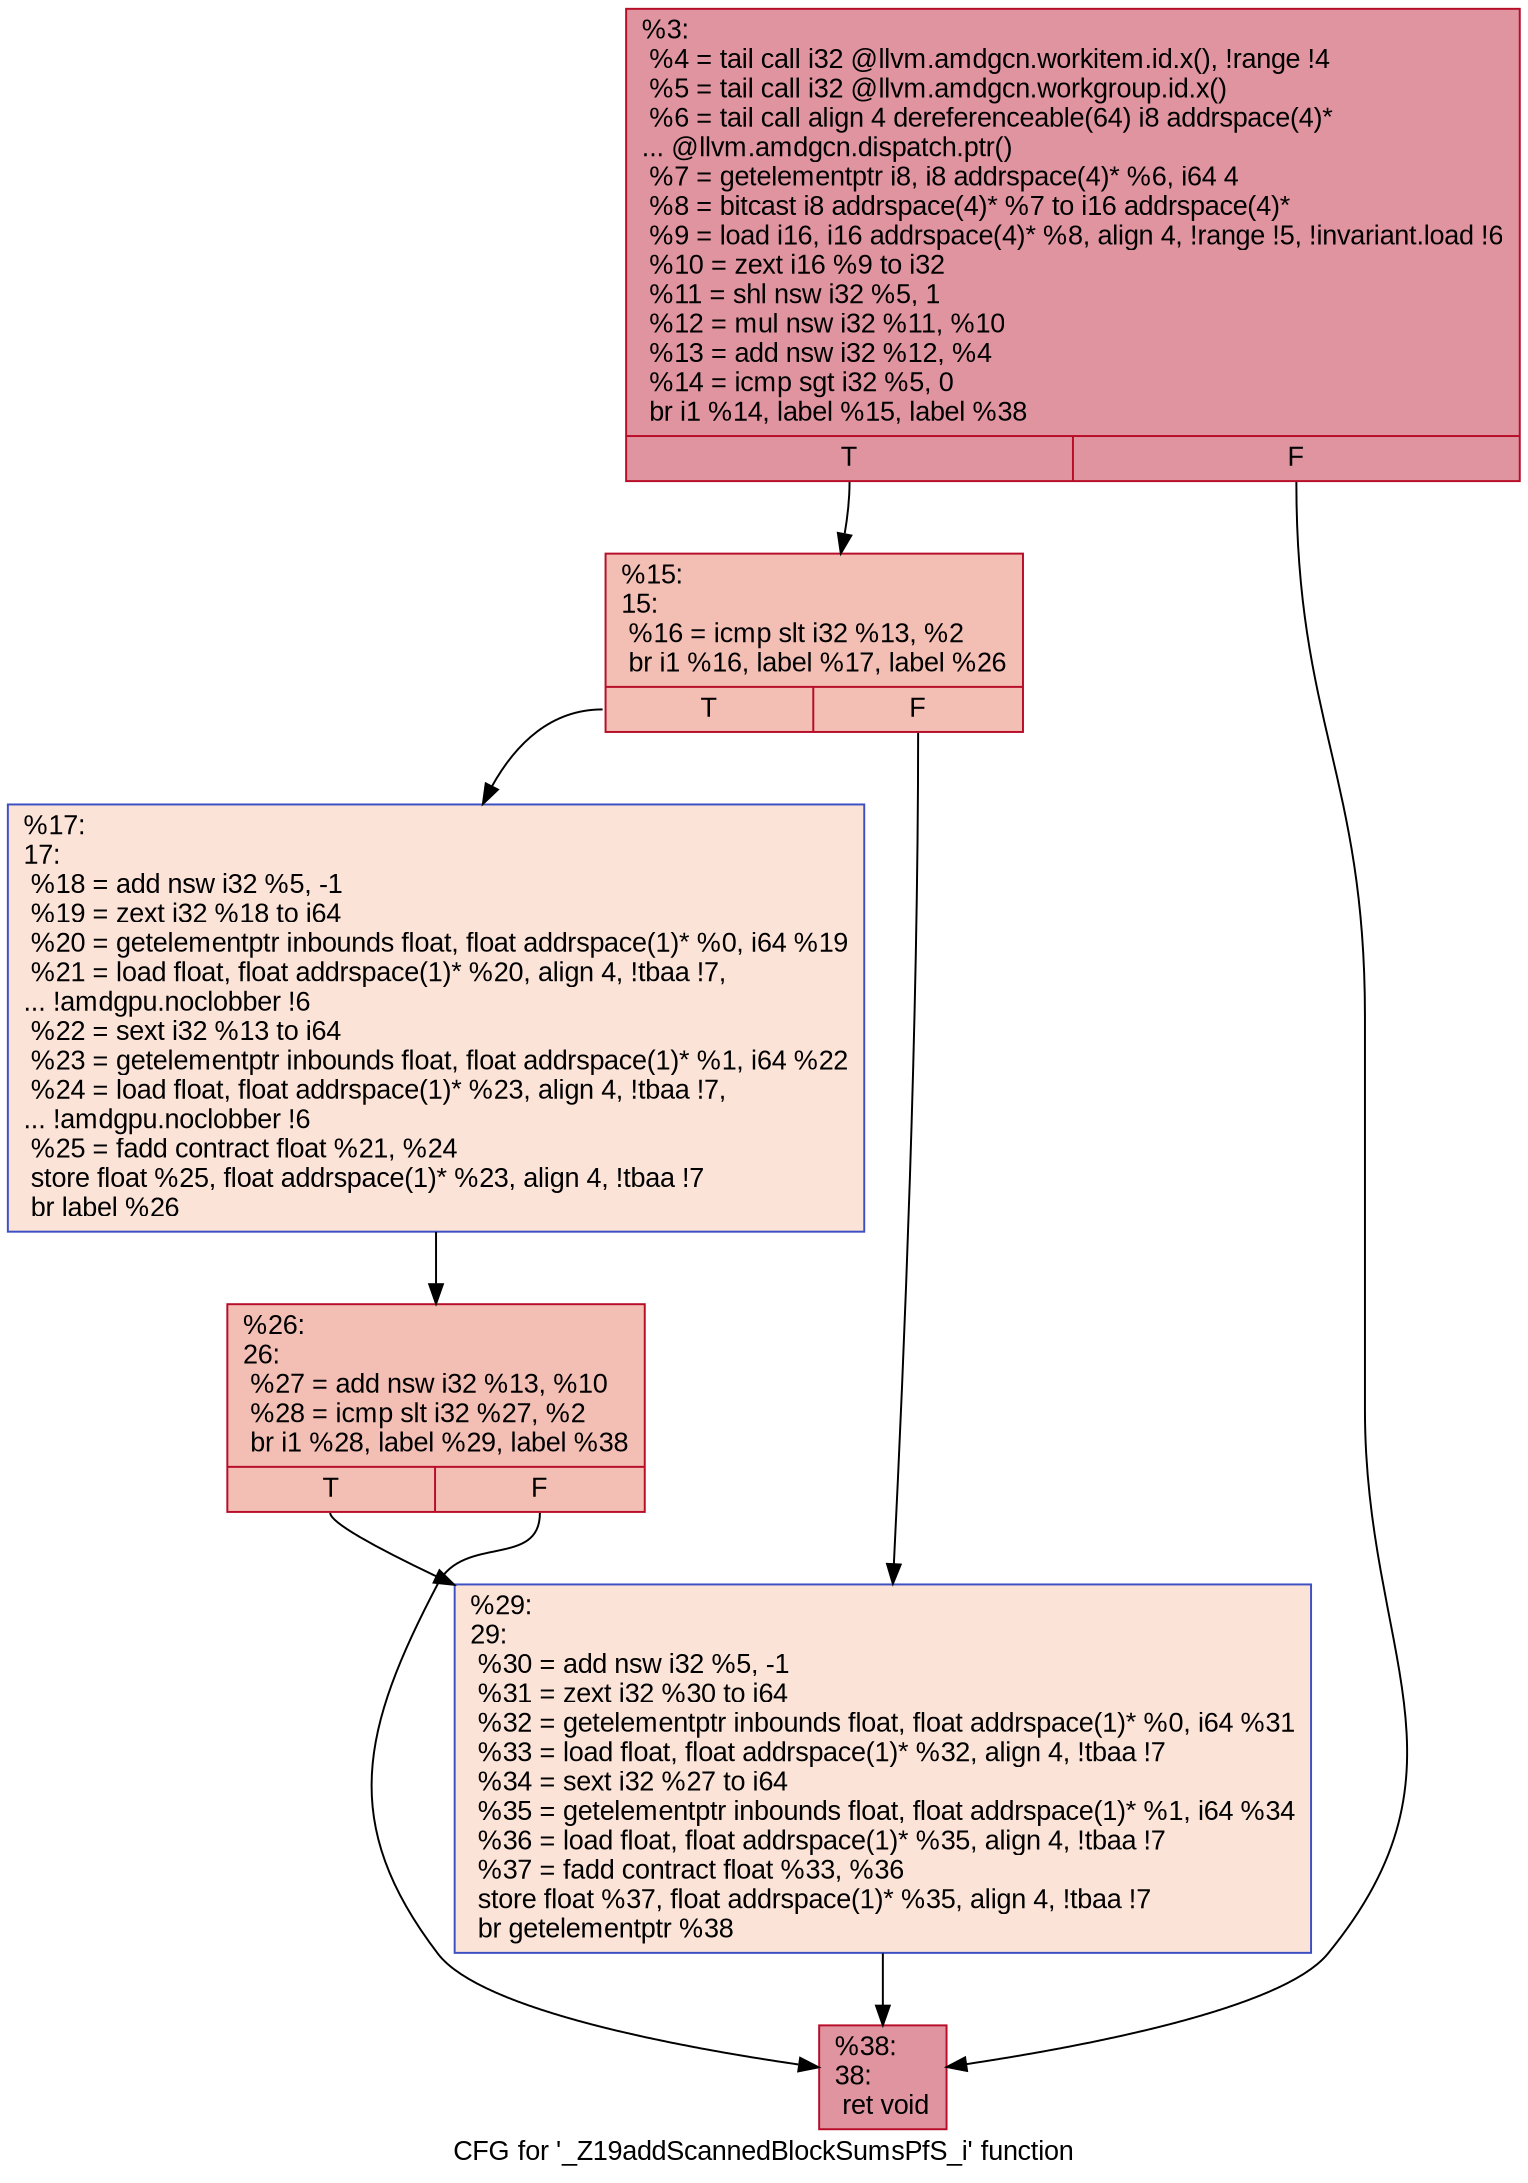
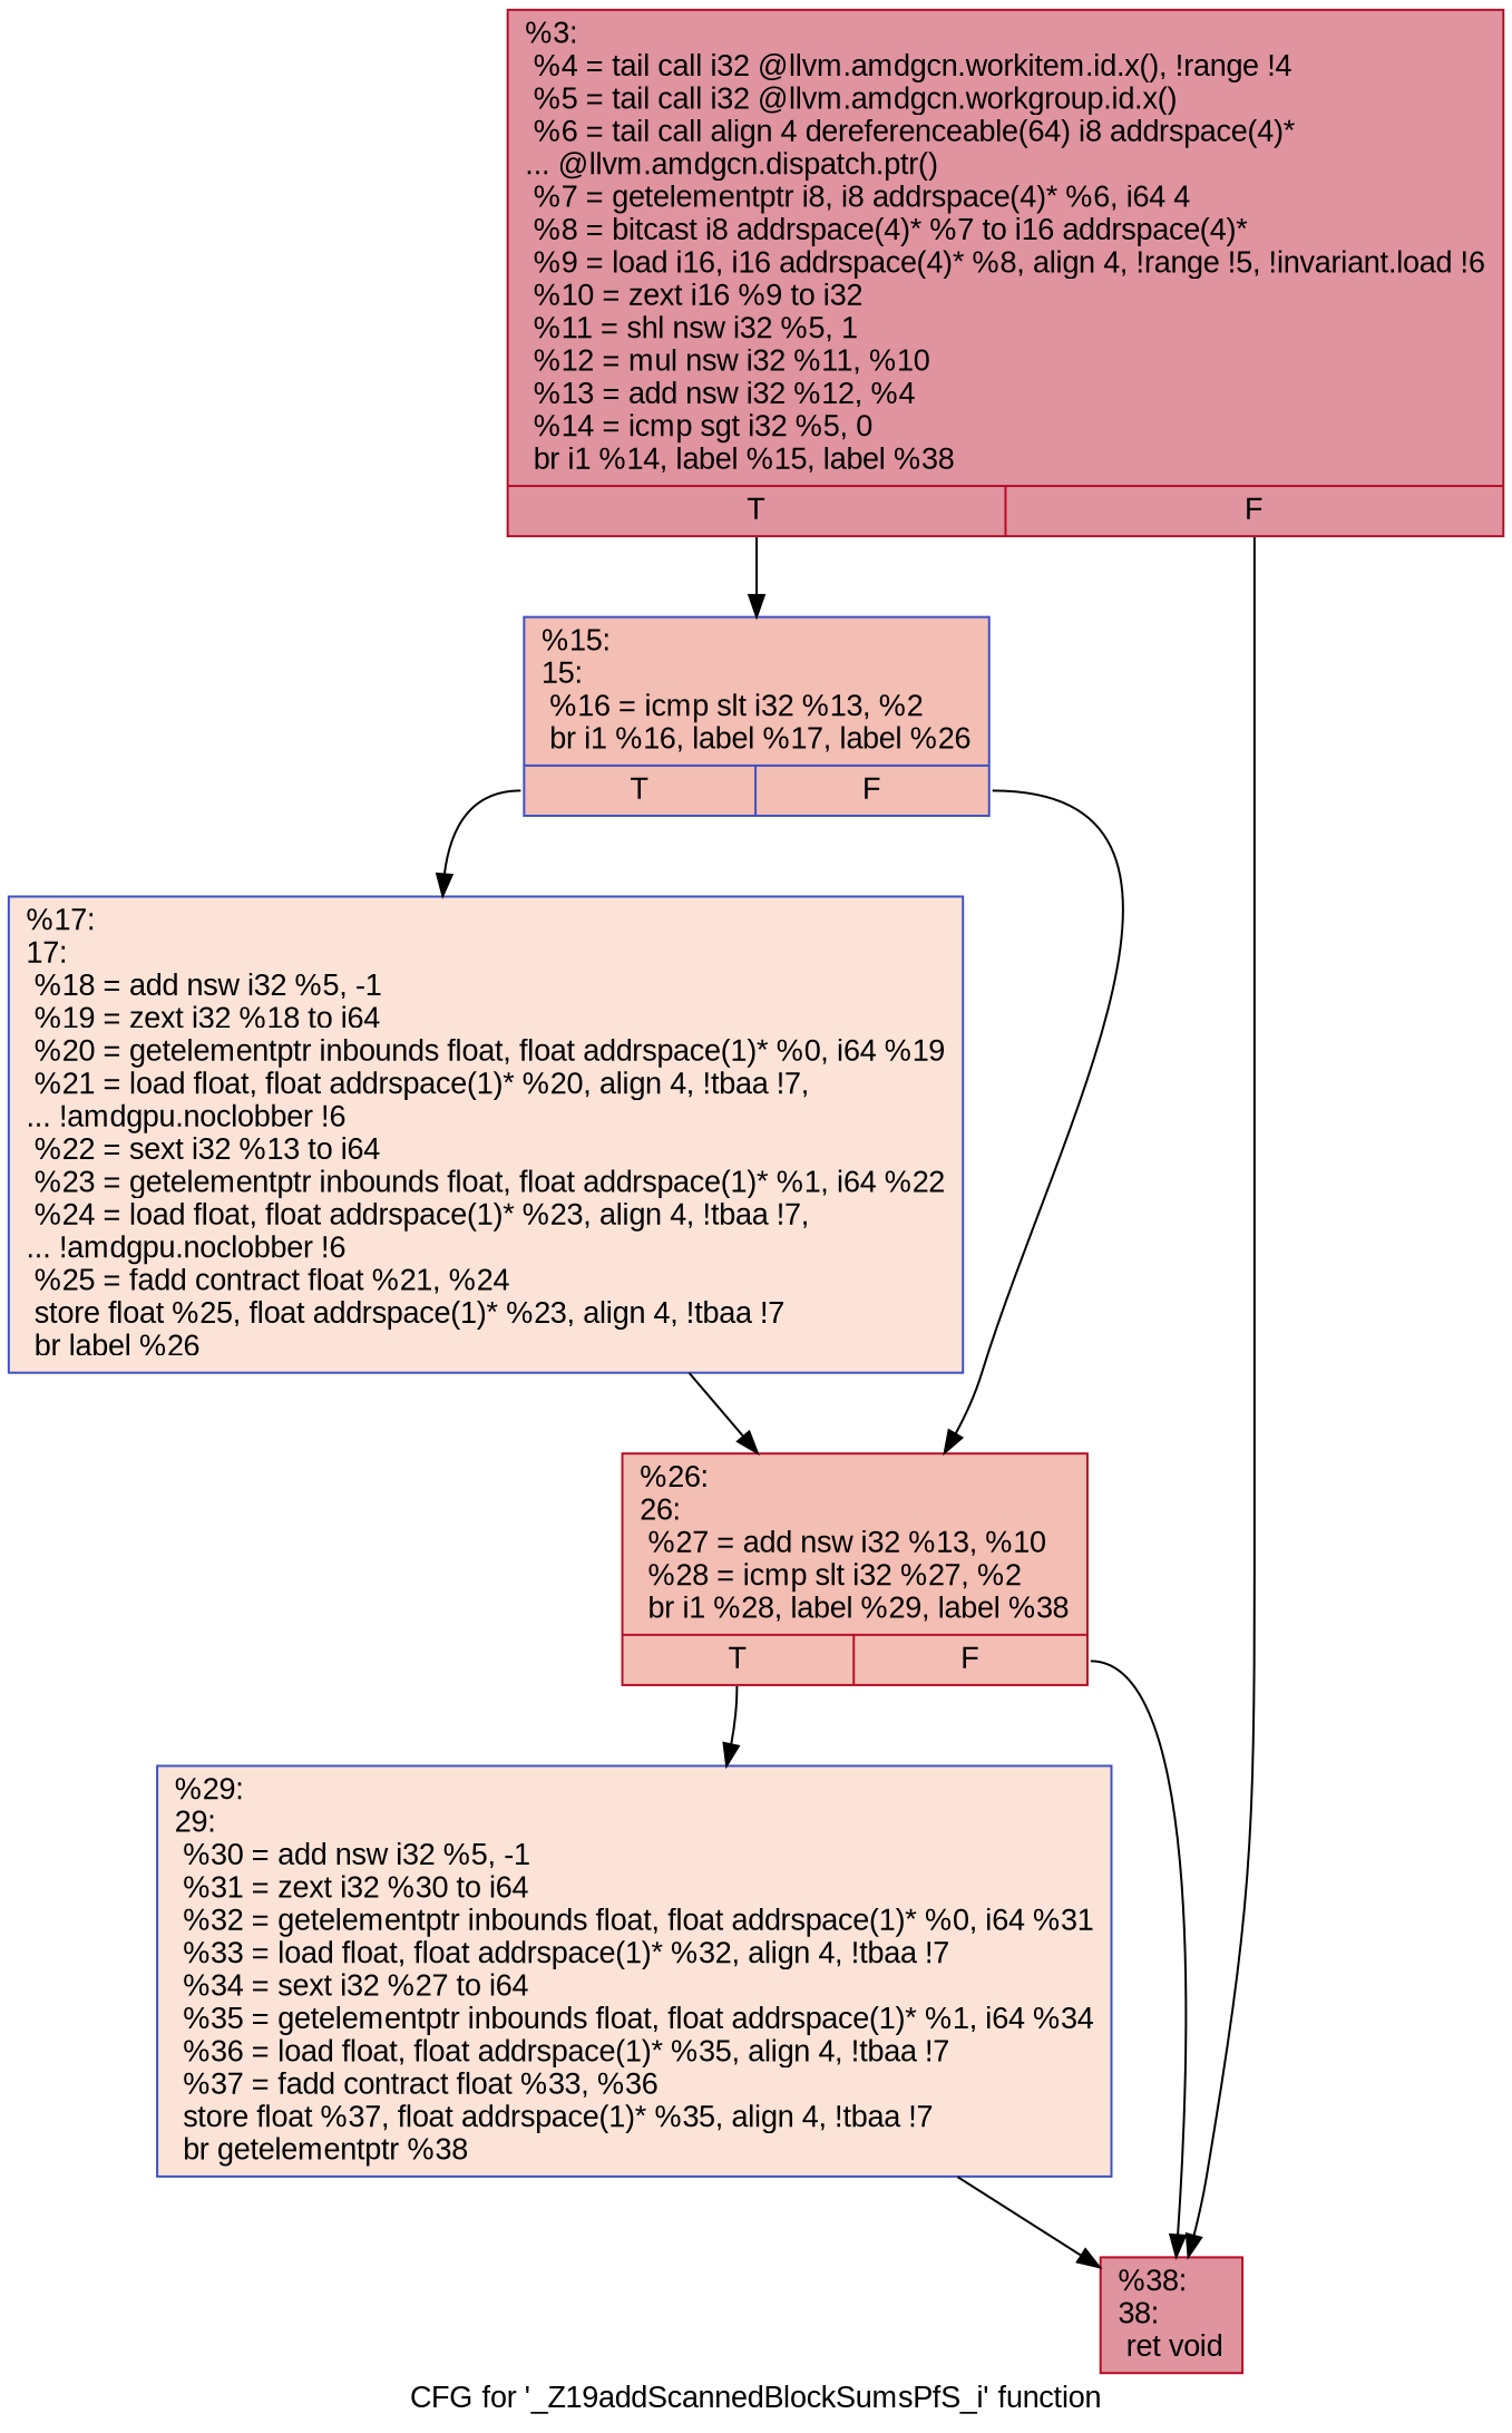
  digraph {
    fontname="Liberation Sans"
    label="CFG for '_Z19addScannedBlockSumsPfS_i' function"
    node [color="#b70d28ff" fillcolor="#b70d2870" fontname="Liberation Sans" shape=record style=filled]
    edge [fontname="Liberation Sans" tailport=s0]
    n1 [label="{%3:\l  %4 = tail call i32 @llvm.amdgcn.workitem.id.x(), !range !4\l  %5 = tail call i32 @llvm.amdgcn.workgroup.id.x()\l  %6 = tail call align 4 dereferenceable(64) i8 addrspace(4)*\l... @llvm.amdgcn.dispatch.ptr()\l  %7 = getelementptr i8, i8 addrspace(4)* %6, i64 4\l  %8 = bitcast i8 addrspace(4)* %7 to i16 addrspace(4)*\l  %9 = load i16, i16 addrspace(4)* %8, align 4, !range !5, !invariant.load !6\l  %10 = zext i16 %9 to i32\l  %11 = shl nsw i32 %5, 1\l  %12 = mul nsw i32 %11, %10\l  %13 = add nsw i32 %12, %4\l  %14 = icmp sgt i32 %5, 0\l  br i1 %14, label %15, label %38\l|{<s0>T|<s1>F}}"]
-   n2 [fillcolor="#e36c5570" label="{%15:\l15:                                               \l  %16 = icmp slt i32 %13, %2\l  br i1 %16, label %17, label %26\l|{<s0>T|<s1>F}}"]
+   n2 [color="#3d50c3ff" fillcolor="#e36c5570" label="{%15:\l15:                                               \l  %16 = icmp slt i32 %13, %2\l  br i1 %16, label %17, label %26\l|{<s0>T|<s1>F}}"]
    n3 [label="{%38:\l38:                                               \l  ret void\l}"]
    n4 [color="#3d50c3ff" fillcolor="#f6bfa670" label="{%17:\l17:                                               \l  %18 = add nsw i32 %5, -1\l  %19 = zext i32 %18 to i64\l  %20 = getelementptr inbounds float, float addrspace(1)* %0, i64 %19\l  %21 = load float, float addrspace(1)* %20, align 4, !tbaa !7,\l... !amdgpu.noclobber !6\l  %22 = sext i32 %13 to i64\l  %23 = getelementptr inbounds float, float addrspace(1)* %1, i64 %22\l  %24 = load float, float addrspace(1)* %23, align 4, !tbaa !7,\l... !amdgpu.noclobber !6\l  %25 = fadd contract float %21, %24\l  store float %25, float addrspace(1)* %23, align 4, !tbaa !7\l  br label %26\l}"]
    n5 [fillcolor="#e36c5570" label="{%26:\l26:                                               \l  %27 = add nsw i32 %13, %10\l  %28 = icmp slt i32 %27, %2\l  br i1 %28, label %29, label %38\l|{<s0>T|<s1>F}}"]
    n6 [color="#3d50c3ff" fillcolor="#f6bfa670" label="{%29:\l29:                                               \l  %30 = add nsw i32 %5, -1\l  %31 = zext i32 %30 to i64\l  %32 = getelementptr inbounds float, float addrspace(1)* %0, i64 %31\l  %33 = load float, float addrspace(1)* %32, align 4, !tbaa !7\l  %34 = sext i32 %27 to i64\l  %35 = getelementptr inbounds float, float addrspace(1)* %1, i64 %34\l  %36 = load float, float addrspace(1)* %35, align 4, !tbaa !7\l  %37 = fadd contract float %33, %36\l  store float %37, float addrspace(1)* %35, align 4, !tbaa !7\l  br getelementptr %38\l}"]
    n1 -> n2
    n1 -> n3 [tailport=s1]
    n2 -> n4
-   n2 -> n6 [tailport=s1]
+   n2 -> n5 [tailport=s1]
    n4 -> n5
    n5 -> n3 [tailport=s1]
    n5 -> n6
    n6 -> n3
  }
